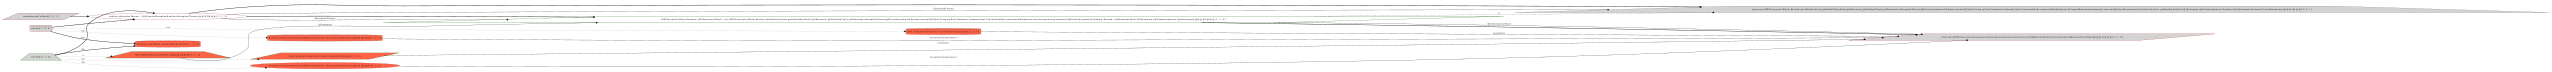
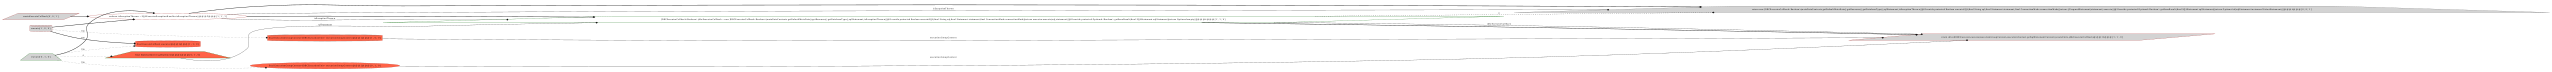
  digraph {
    fontname="PT Serif"
    rankdir=LR
    node [color=brown fillcolor=tomato fontname="PT Serif" shape=parallelogram style=filled]
    edge [arrowhead=diamond fontname="PT Serif" style=solid]
    n1 [color=darkgreen fillcolor=white label="JDBCExecutorCallback<Boolean> jdbcExecutorCallback = new JDBCExecutorCallback<Boolean>(metaDataContexts.getDefaultMetaData().getResource().getDatabaseType(),sqlStatement,isExceptionThrown){@Override protected Boolean executeSQL(final String sql,final Statement statement,final ConnectionMode connectionMode){return executor.execute(sql,statement)}@Override protected Optional<Boolean> getSaneResult(final SQLStatement sqlStatement){return Optional.empty()}}@@@4@@@['1', '1', '0']"]
    n2 [fillcolor=lightgray label="return driverJDBCExecutor.execute(executionGroupContext,executionContext.getSqlStatementContext(),routeUnits,jdbcExecutorCallback)@@@13@@@['1', '1', '0']"]
    n3 [color=gray40 fillcolor=lightgray label="return new JDBCExecutorCallback<Boolean>(metaDataContexts.getDefaultMetaData().getResource().getDatabaseType(),sqlStatement,isExceptionThrown){@Override protected Boolean executeSQL(final String sql,final Statement statement,final ConnectionMode connectionMode){return ((PreparedStatement)statement).execute()}@Override protected Optional<Boolean> getSaneResult(final SQLStatement sqlStatement){return Optional.of(sqlStatement instanceof SelectStatement)}}@@@4@@@['0', '0', '1']" shape=trapezium]
    n4 [color=darkgreen fillcolor=lightgray label="execute['0', '1', '0']" shape=trapezium]
    n5 [fillcolor=white label="boolean isExceptionThrown = SQLExecutorExceptionHandler.isExceptionThrown()@@@3@@@['1', '1', '1']" shape=ellipse]
    n6 [label="final ExecutionGroupContext<JDBCExecutionUnit> executionGroupContext@@@2@@@['0', '1', '0']" shape=ellipse]
    n7 [label="final ExecuteCallback executor@@@2@@@['1', '1', '0']" shape=cylinder]
    n8 [color=darkgreen label="final SQLStatement sqlStatement@@@2@@@['0', '1', '0']" shape=trapezium]
-   n9 [color=darkgreen label="final Collection<RouteUnit> routeUnits@@@2@@@['0', '1', '0']"]
    n10 [color=gray40 label="final ExecutionGroupContext<JDBCExecutionUnit> executionGroupContext@@@2@@@['1', '0', '0']" shape=cylinder]
    n11 [fillcolor=lightgray label="createExecuteCallback['0', '0', '1']"]
-   n12 [color=gray40 label="final Collection<RouteUnit> routeUnits@@@2@@@['1', '0', '0']" shape=cylinder]
    n13 [fillcolor=lightgray label="execute['1', '0', '0']" shape=cylinder]
    n1 -> n2 [style=bold]
    n1 -> n2 [label=jdbcExecutorCallback]
    n1 -> n3 [label=0 style=dashed]
    n4 -> n5 [arrowhead=dot style=bold]
    n4 -> n6 [arrowhead=dot label=true style=dotted]
-   n4 -> n7 [label=true style=bold]
+   n4 -> n7 [label=true style=dotted]
    n4 -> n8 [label=0 style=dotted]
-   n4 -> n9 [arrowhead=dot label=true style=dotted]
    n5 -> n1 [style=bold]
    n5 -> n1 [arrowhead=dot label=isExceptionThrown]
    n5 -> n3 [style=bold]
    n5 -> n3 [arrowhead=dot label=isExceptionThrown]
    n6 -> n2 [arrowhead=dot label=executionGroupContext]
    n8 -> n1 [label=sqlStatement]
-   n9 -> n2 [label=routeUnits]
    n10 -> n2 [label=executionGroupContext]
    n11 -> n5 [style=bold]
-   n12 -> n2 [arrowhead=dot label=routeUnits]
    n13 -> n5 [style=bold]
    n13 -> n7 [arrowhead=dot label=true style=bold]
    n13 -> n10 [arrowhead=dot label=true style=dotted]
-   n13 -> n12 [label=true style=dotted]
  }
